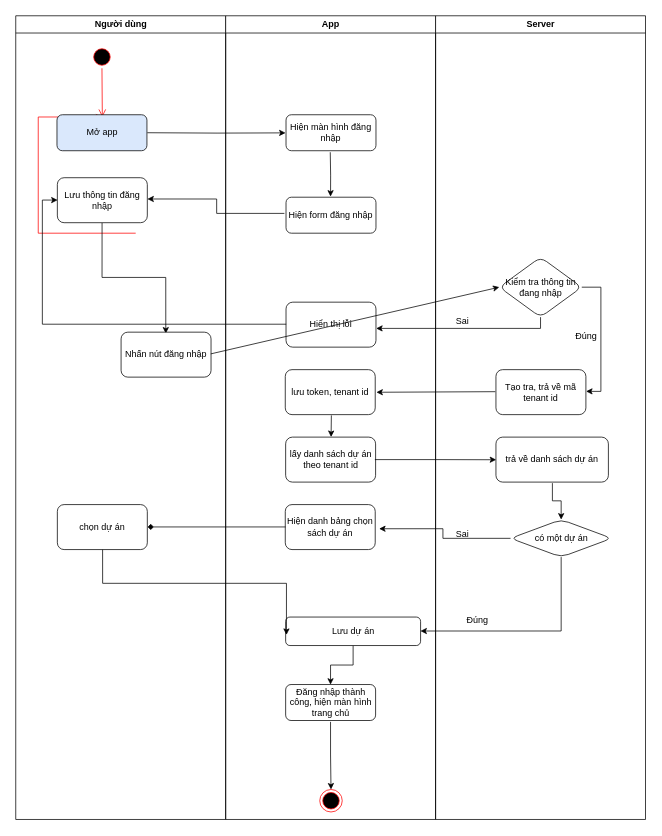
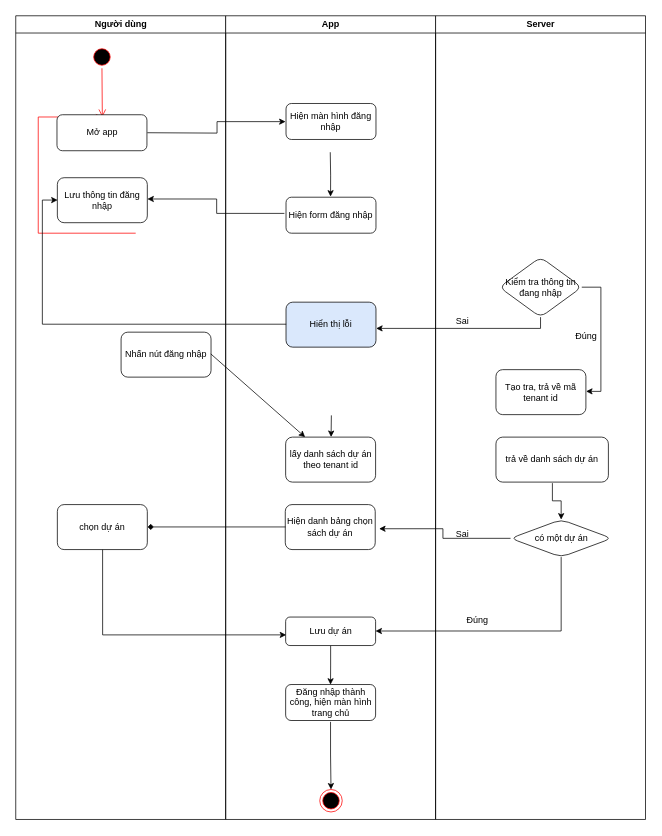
  <mxCell id="0" />
  <mxCell id="1" parent="0" />
  <mxCell id="2" value="Người dùng" style="swimlane;whiteSpace=wrap" parent="1" vertex="1"><mxGeometry x="20.5" y="20" width="280" height="1072" as="geometry" /></mxCell>
  <mxCell id="3" value="" style="ellipse;shape=startState;fillColor=#000000;strokeColor=#ff0000;" parent="2" vertex="1"><mxGeometry x="100" y="40" width="30" height="30" as="geometry" /></mxCell>
  <mxCell id="4" value="" style="edgeStyle=elbowEdgeStyle;elbow=horizontal;verticalAlign=bottom;endArrow=open;endSize=8;strokeColor=#FF0000;endFill=1;rounded=0" parent="2" source="3" edge="1"><mxGeometry x="100" y="40" as="geometry"><mxPoint x="115" y="135" as="targetPoint" /></mxGeometry></mxCell>
  <mxCell id="5" value="" style="edgeStyle=elbowEdgeStyle;elbow=horizontal;strokeColor=#FF0000;endArrow=open;endFill=1;rounded=0" parent="2" edge="1"><mxGeometry width="100" height="100" relative="1" as="geometry"><mxPoint x="160" y="290" as="sourcePoint" /><mxPoint x="115" y="135" as="targetPoint" /><Array as="points"><mxPoint x="30" y="250" /></Array></mxGeometry></mxCell>
- <mxCell id="6" value="Mở app" style="rounded=1;whiteSpace=wrap;html=1;fillColor=#dae8fc;" vertex="1" parent="2"><mxGeometry x="55" y="132" width="120" height="48" as="geometry" /></mxCell>
- <mxCell id="7" style="edgeStyle=orthogonalEdgeStyle;rounded=0;orthogonalLoop=1;jettySize=auto;html=1;entryX=0.497;entryY=0.03;entryDx=0;entryDy=0;entryPerimeter=0;exitX=0.497;exitY=1.003;exitDx=0;exitDy=0;exitPerimeter=0;" edge="1" parent="2" source="8" target="9"><mxGeometry relative="1" as="geometry" /></mxCell>
+ <mxCell id="6" value="Mở app" style="rounded=1;whiteSpace=wrap;html=1;" vertex="1" parent="2"><mxGeometry x="55" y="132" width="120" height="48" as="geometry" /></mxCell>
  <mxCell id="8" value="Lưu thông tin đăng nhập" style="rounded=1;whiteSpace=wrap;html=1;" vertex="1" parent="2"><mxGeometry x="55.5" y="216" width="120" height="60" as="geometry" /></mxCell>
  <mxCell id="9" value="Nhấn nút đăng nhập" style="rounded=1;whiteSpace=wrap;html=1;" vertex="1" parent="2"><mxGeometry x="140.5" y="422" width="120" height="60" as="geometry" /></mxCell>
  <mxCell id="10" value="chọn dự án" style="rounded=1;whiteSpace=wrap;html=1;" vertex="1" parent="2"><mxGeometry x="55.5" y="652" width="120" height="60" as="geometry" /></mxCell>
  <mxCell id="11" value="App" style="swimlane;whiteSpace=wrap" parent="1" vertex="1"><mxGeometry x="300.5" y="20" width="280" height="1072" as="geometry" /></mxCell>
  <mxCell id="12" value="" style="edgeStyle=orthogonalEdgeStyle;rounded=0;orthogonalLoop=1;jettySize=auto;html=1;entryX=0.495;entryY=-0.017;entryDx=0;entryDy=0;entryPerimeter=0;" edge="1" parent="11" target="14"><mxGeometry relative="1" as="geometry"><mxPoint x="139.5" y="182" as="sourcePoint" /></mxGeometry></mxCell>
- <mxCell id="13" value="Hiện màn hình đăng nhập" style="rounded=1;whiteSpace=wrap;html=1;" vertex="1" parent="11"><mxGeometry x="80.5" y="132" width="120" height="48" as="geometry" /></mxCell>
+ <mxCell id="13" value="Hiện màn hình đăng nhập" style="rounded=1;whiteSpace=wrap;html=1;" vertex="1" parent="11"><mxGeometry x="80.5" y="117" width="120" height="48" as="geometry" /></mxCell>
  <mxCell id="14" value="Hiện form đăng nhập" style="rounded=1;whiteSpace=wrap;html=1;fillColor=rgb(255, 255, 255);strokeColor=rgb(0, 0, 0);fontColor=rgb(0, 0, 0);" vertex="1" parent="11"><mxGeometry x="80.5" y="242" width="120" height="48" as="geometry" /></mxCell>
  <mxCell id="15" style="edgeStyle=orthogonalEdgeStyle;rounded=0;orthogonalLoop=1;jettySize=auto;html=1;entryX=0.505;entryY=-0.003;entryDx=0;entryDy=0;entryPerimeter=0;" edge="1" parent="11" target="17"><mxGeometry relative="1" as="geometry"><mxPoint x="141" y="533" as="sourcePoint" /></mxGeometry></mxCell>
- <mxCell id="16" value="lưu token, tenant id" style="rounded=1;whiteSpace=wrap;html=1;" vertex="1" parent="11"><mxGeometry x="79.5" y="472" width="120" height="60" as="geometry" /></mxCell>
  <mxCell id="17" value="lấy danh sách dự án theo tenant id" style="rounded=1;whiteSpace=wrap;html=1;" vertex="1" parent="11"><mxGeometry x="80" y="562" width="120" height="60" as="geometry" /></mxCell>
  <mxCell id="18" value="" style="edgeStyle=orthogonalEdgeStyle;rounded=0;orthogonalLoop=1;jettySize=auto;html=1;entryX=0.499;entryY=0.004;entryDx=0;entryDy=0;entryPerimeter=0;" edge="1" parent="11" source="19" target="20"><mxGeometry relative="1" as="geometry" /></mxCell>
- <mxCell id="19" value="Lưu dự án" style="rounded=1;whiteSpace=wrap;html=1;" vertex="1" parent="11"><mxGeometry x="80" y="802" width="180" height="38" as="geometry" /></mxCell>
+ <mxCell id="19" value="Lưu dự án" style="rounded=1;whiteSpace=wrap;html=1;" vertex="1" parent="11"><mxGeometry x="80" y="802" width="120" height="38" as="geometry" /></mxCell>
  <mxCell id="20" value="Đăng nhập thành công, hiện màn hình trang chủ" style="rounded=1;whiteSpace=wrap;html=1;fillColor=rgb(255, 255, 255);strokeColor=rgb(0, 0, 0);fontColor=rgb(0, 0, 0);" vertex="1" parent="11"><mxGeometry x="80" y="892" width="120" height="48" as="geometry" /></mxCell>
  <mxCell id="21" value="Hiện danh bảng chọn sách dự án" style="rounded=1;whiteSpace=wrap;html=1;" vertex="1" parent="11"><mxGeometry x="79.5" y="652" width="120" height="60" as="geometry" /></mxCell>
- <mxCell id="22" value="Hiển thị lỗi" style="whiteSpace=wrap;html=1;rounded=1;" vertex="1" parent="11"><mxGeometry x="80.5" y="382" width="120" height="60" as="geometry" /></mxCell>
+ <mxCell id="22" value="Hiển thị lỗi" style="whiteSpace=wrap;html=1;rounded=1;fillColor=#dae8fc;" vertex="1" parent="11"><mxGeometry x="80.5" y="382" width="120" height="60" as="geometry" /></mxCell>
  <mxCell id="23" value="" style="ellipse;html=1;shape=endState;fillColor=#000000;strokeColor=#ff0000;rounded=1;" vertex="1" parent="11"><mxGeometry x="125.5" y="1032" width="30" height="30" as="geometry" /></mxCell>
  <mxCell id="24" style="edgeStyle=orthogonalEdgeStyle;rounded=0;orthogonalLoop=1;jettySize=auto;html=1;entryX=0.5;entryY=0;entryDx=0;entryDy=0;exitX=0.499;exitY=1.037;exitDx=0;exitDy=0;exitPerimeter=0;" edge="1" parent="11" source="20" target="23"><mxGeometry relative="1" as="geometry"><mxPoint x="175.5" y="972" as="sourcePoint" /></mxGeometry></mxCell>
  <mxCell id="25" value="Server" style="swimlane;whiteSpace=wrap" parent="1" vertex="1"><mxGeometry x="580.5" y="20" width="280" height="1072" as="geometry" /></mxCell>
  <mxCell id="26" style="edgeStyle=orthogonalEdgeStyle;rounded=0;orthogonalLoop=1;jettySize=auto;html=1;entryX=1.002;entryY=0.483;entryDx=0;entryDy=0;entryPerimeter=0;exitX=1;exitY=0.5;exitDx=0;exitDy=0;" edge="1" parent="25" source="27" target="28"><mxGeometry relative="1" as="geometry" /></mxCell>
  <mxCell id="27" value="Kiểm tra thông tin đang nhập" style="rhombus;whiteSpace=wrap;html=1;fillColor=rgb(255, 255, 255);strokeColor=rgb(0, 0, 0);fontColor=rgb(0, 0, 0);rounded=1;" vertex="1" parent="25"><mxGeometry x="85" y="322" width="110" height="80" as="geometry" /></mxCell>
  <mxCell id="28" value="Tạo tra, trả về mã tenant id" style="rounded=1;whiteSpace=wrap;html=1;" vertex="1" parent="25"><mxGeometry x="80.5" y="472" width="120" height="60" as="geometry" /></mxCell>
  <mxCell id="29" value="Đúng" style="text;html=1;align=center;verticalAlign=middle;resizable=0;points=[];autosize=1;strokeColor=none;fillColor=none;" vertex="1" parent="25"><mxGeometry x="175.5" y="412" width="50" height="30" as="geometry" /></mxCell>
  <mxCell id="30" style="edgeStyle=orthogonalEdgeStyle;rounded=0;orthogonalLoop=1;jettySize=auto;html=1;entryX=0.5;entryY=0;entryDx=0;entryDy=0;exitX=0.502;exitY=1.023;exitDx=0;exitDy=0;exitPerimeter=0;" edge="1" parent="25" source="31" target="32"><mxGeometry relative="1" as="geometry" /></mxCell>
  <mxCell id="31" value="trả về danh sách dự án" style="rounded=1;whiteSpace=wrap;html=1;" vertex="1" parent="25"><mxGeometry x="80.5" y="562" width="150" height="60" as="geometry" /></mxCell>
  <mxCell id="32" value="có một dự án" style="rhombus;whiteSpace=wrap;html=1;rounded=1;" vertex="1" parent="25"><mxGeometry x="100" y="672" width="135" height="50" as="geometry" /></mxCell>
  <mxCell id="33" value="Đúng" style="text;html=1;align=center;verticalAlign=middle;resizable=0;points=[];autosize=1;strokeColor=none;fillColor=none;" vertex="1" parent="25"><mxGeometry x="30.5" y="792" width="50" height="30" as="geometry" /></mxCell>
  <mxCell id="34" value="Sai" style="text;html=1;align=center;verticalAlign=middle;resizable=0;points=[];autosize=1;strokeColor=none;fillColor=none;" vertex="1" parent="25"><mxGeometry x="15.5" y="392" width="40" height="30" as="geometry" /></mxCell>
  <mxCell id="35" style="edgeStyle=orthogonalEdgeStyle;rounded=0;orthogonalLoop=1;jettySize=auto;html=1;entryX=-0.005;entryY=0.504;entryDx=0;entryDy=0;entryPerimeter=0;" edge="1" parent="1" target="13"><mxGeometry relative="1" as="geometry"><mxPoint x="196" y="176" as="sourcePoint" /></mxGeometry></mxCell>
  <mxCell id="36" style="edgeStyle=orthogonalEdgeStyle;rounded=0;orthogonalLoop=1;jettySize=auto;html=1;entryX=1.001;entryY=0.473;entryDx=0;entryDy=0;entryPerimeter=0;exitX=-0.018;exitY=0.45;exitDx=0;exitDy=0;exitPerimeter=0;" edge="1" parent="1" source="14" target="8"><mxGeometry relative="1" as="geometry"><mxPoint x="376" y="303" as="sourcePoint" /></mxGeometry></mxCell>
- <mxCell id="37" style="rounded=0;orthogonalLoop=1;jettySize=auto;html=1;entryX=0;entryY=0.5;entryDx=0;entryDy=0;exitX=0.997;exitY=0.483;exitDx=0;exitDy=0;exitPerimeter=0;" edge="1" parent="1" source="9" target="27"><mxGeometry relative="1" as="geometry"><mxPoint x="196" y="382" as="sourcePoint" /></mxGeometry></mxCell>
- <mxCell id="38" style="edgeStyle=none;rounded=0;orthogonalLoop=1;jettySize=auto;html=1;exitX=-0.007;exitY=0.49;exitDx=0;exitDy=0;exitPerimeter=0;entryX=1.013;entryY=0.503;entryDx=0;entryDy=0;entryPerimeter=0;" edge="1" parent="1" source="28" target="16"><mxGeometry relative="1" as="geometry" /></mxCell>
- <mxCell id="39" style="edgeStyle=orthogonalEdgeStyle;rounded=0;orthogonalLoop=1;jettySize=auto;html=1;exitX=0.992;exitY=0.5;exitDx=0;exitDy=0;exitPerimeter=0;entryX=0.002;entryY=0.503;entryDx=0;entryDy=0;entryPerimeter=0;" edge="1" parent="1" source="17" target="31"><mxGeometry relative="1" as="geometry"><mxPoint x="536" y="611" as="sourcePoint" /><mxPoint x="666" y="612" as="targetPoint" /></mxGeometry></mxCell>
+ <mxCell id="37" style="rounded=0;orthogonalLoop=1;jettySize=auto;html=1;exitX=0.997;exitY=0.483;exitDx=0;exitDy=0;exitPerimeter=0;" edge="1" parent="1" source="9" target="17"><mxGeometry relative="1" as="geometry"><mxPoint x="196" y="382" as="sourcePoint" /></mxGeometry></mxCell>
  <mxCell id="40" style="edgeStyle=orthogonalEdgeStyle;rounded=0;orthogonalLoop=1;jettySize=auto;html=1;entryX=0.999;entryY=0.49;entryDx=0;entryDy=0;entryPerimeter=0;exitX=0.5;exitY=1;exitDx=0;exitDy=0;" edge="1" parent="1" source="32" target="19"><mxGeometry relative="1" as="geometry"><mxPoint x="506" y="732" as="targetPoint" /></mxGeometry></mxCell>
  <mxCell id="41" style="edgeStyle=orthogonalEdgeStyle;rounded=0;orthogonalLoop=1;jettySize=auto;html=1;exitX=0;exitY=0.5;exitDx=0;exitDy=0;entryX=1.043;entryY=0.537;entryDx=0;entryDy=0;entryPerimeter=0;" edge="1" parent="1" source="32" target="21"><mxGeometry relative="1" as="geometry"><mxPoint x="536" y="692" as="targetPoint" /></mxGeometry></mxCell>
  <mxCell id="42" style="edgeStyle=orthogonalEdgeStyle;rounded=0;orthogonalLoop=1;jettySize=auto;html=1;entryX=1.003;entryY=0.497;entryDx=0;entryDy=0;entryPerimeter=0;exitX=0.003;exitY=0.497;exitDx=0;exitDy=0;exitPerimeter=0;endArrow=diamond;" edge="1" parent="1" source="21" target="10"><mxGeometry relative="1" as="geometry"><mxPoint x="386" y="702" as="sourcePoint" /></mxGeometry></mxCell>
  <mxCell id="43" style="edgeStyle=orthogonalEdgeStyle;rounded=0;orthogonalLoop=1;jettySize=auto;html=1;entryX=0.006;entryY=0.626;entryDx=0;entryDy=0;entryPerimeter=0;exitX=0.503;exitY=1.003;exitDx=0;exitDy=0;exitPerimeter=0;" edge="1" parent="1" source="10" target="19"><mxGeometry relative="1" as="geometry" /></mxCell>
  <mxCell id="44" value="Sai" style="text;html=1;align=center;verticalAlign=middle;resizable=0;points=[];autosize=1;strokeColor=none;fillColor=none;" vertex="1" parent="1"><mxGeometry x="596" y="697" width="40" height="30" as="geometry" /></mxCell>
  <mxCell id="45" style="edgeStyle=orthogonalEdgeStyle;rounded=0;orthogonalLoop=1;jettySize=auto;html=1;entryX=1.002;entryY=0.583;entryDx=0;entryDy=0;entryPerimeter=0;exitX=0.5;exitY=1;exitDx=0;exitDy=0;" edge="1" parent="1" source="27" target="22"><mxGeometry relative="1" as="geometry"><Array as="points"><mxPoint x="721" y="437" /></Array></mxGeometry></mxCell>
  <mxCell id="46" style="edgeStyle=orthogonalEdgeStyle;rounded=0;orthogonalLoop=1;jettySize=auto;html=1;entryX=0.003;entryY=0.497;entryDx=0;entryDy=0;entryPerimeter=0;exitX=0.002;exitY=0.49;exitDx=0;exitDy=0;exitPerimeter=0;" edge="1" parent="1" source="22" target="8"><mxGeometry relative="1" as="geometry"><mxPoint x="376" y="432" as="sourcePoint" /><Array as="points"><mxPoint x="56" y="431" /><mxPoint x="56" y="266" /></Array></mxGeometry></mxCell>
